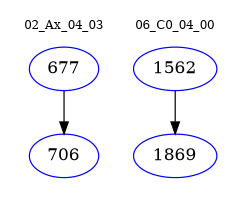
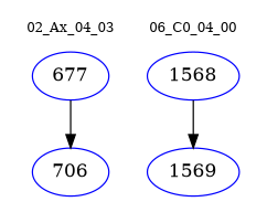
  digraph {
    node [color=blue]
    edge [color=black]
    n1 [label=677]
    n2 [label=706]
-   n3 [label=1562]
-   n4 [label=1869]
+   n3 [label=1568]
+   n4 [label=1569]
    subgraph cluster_1 {
      color=white
      fontsize=10
      label="02_Ax_04_03"
      n1
      n2
    }
    subgraph cluster_2 {
      color=white
      fontsize=10
      label="06_C0_04_00"
      n3
      n4
    }
    n1 -> n2
    n3 -> n4
  }
